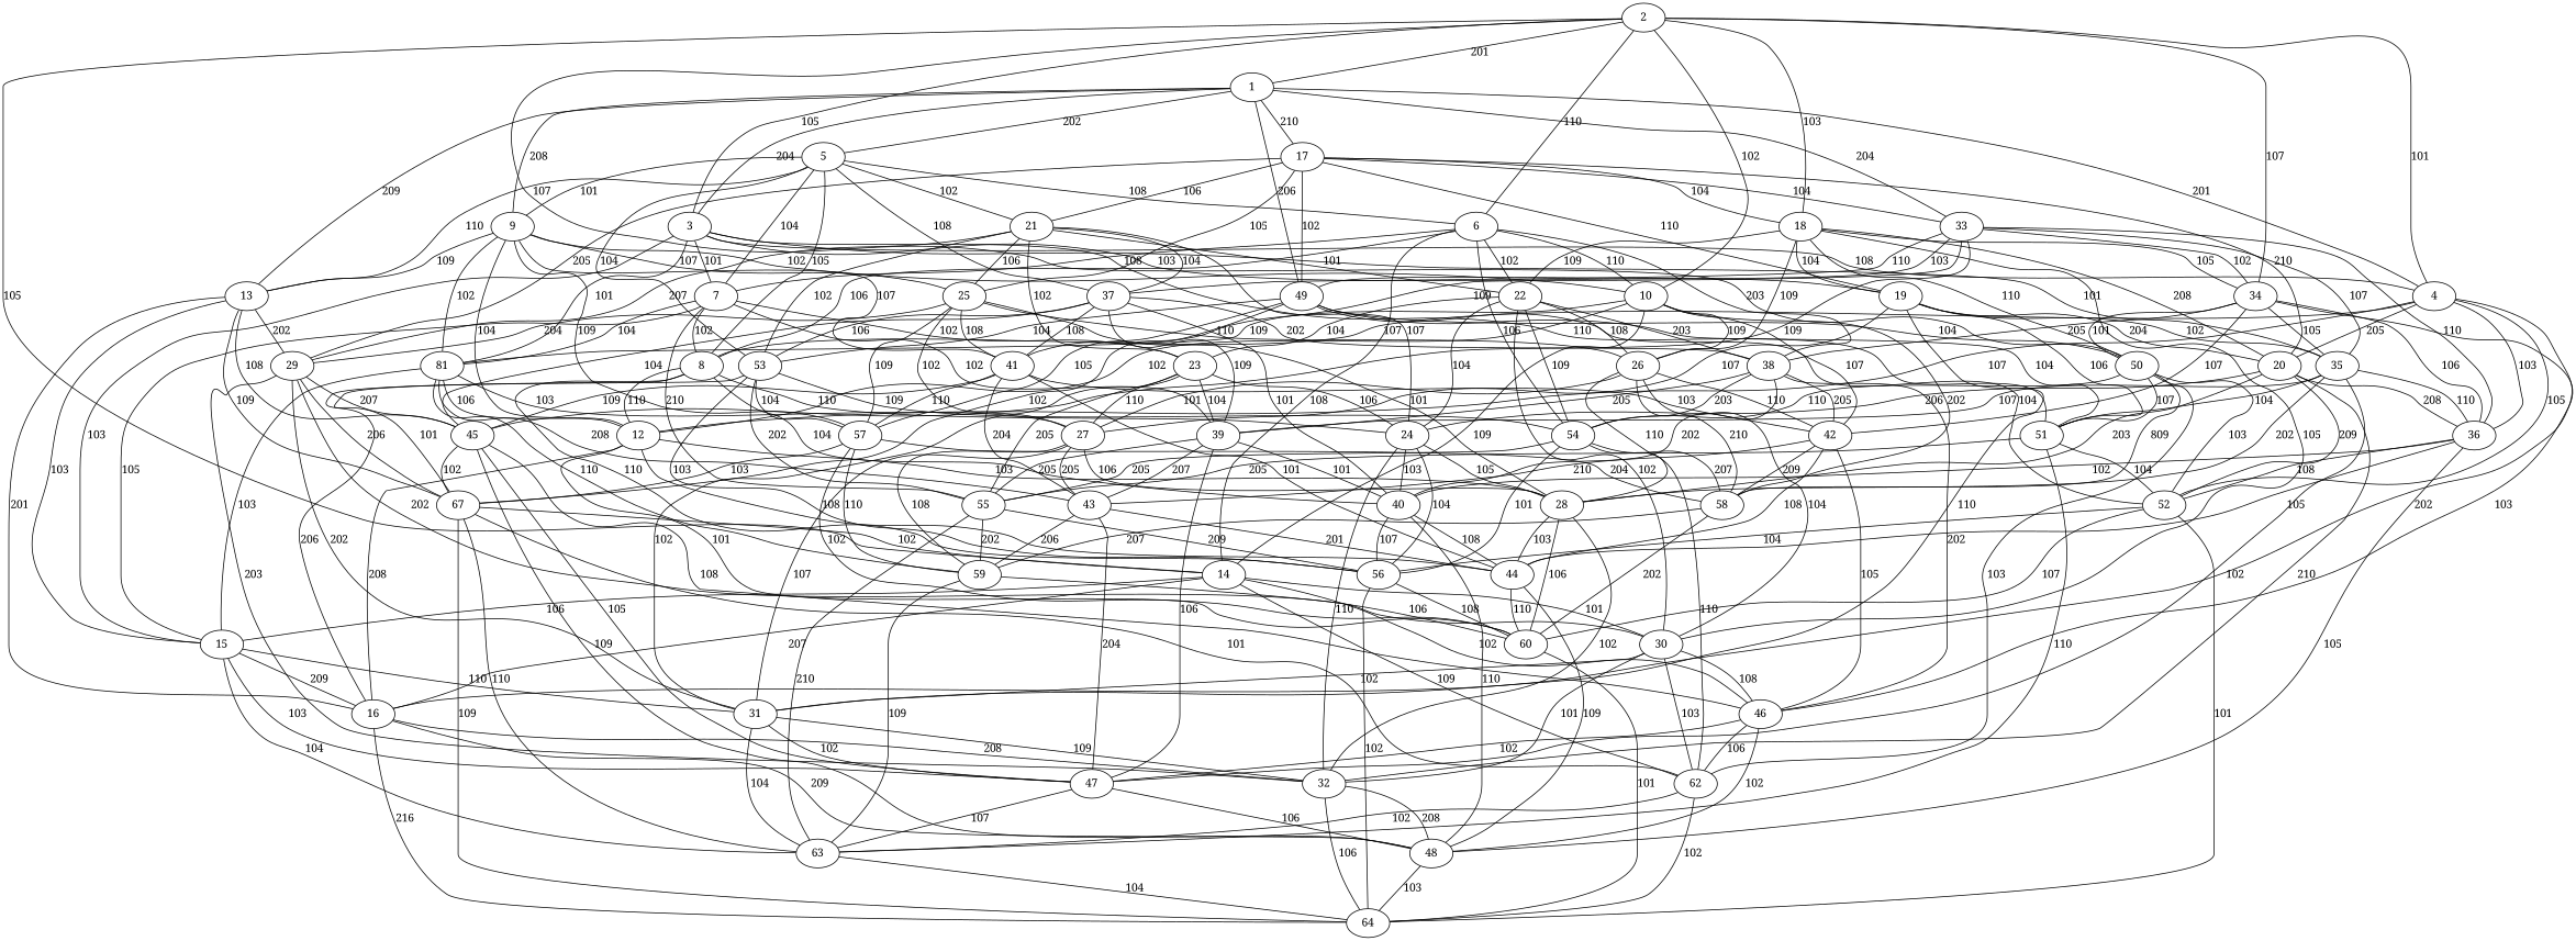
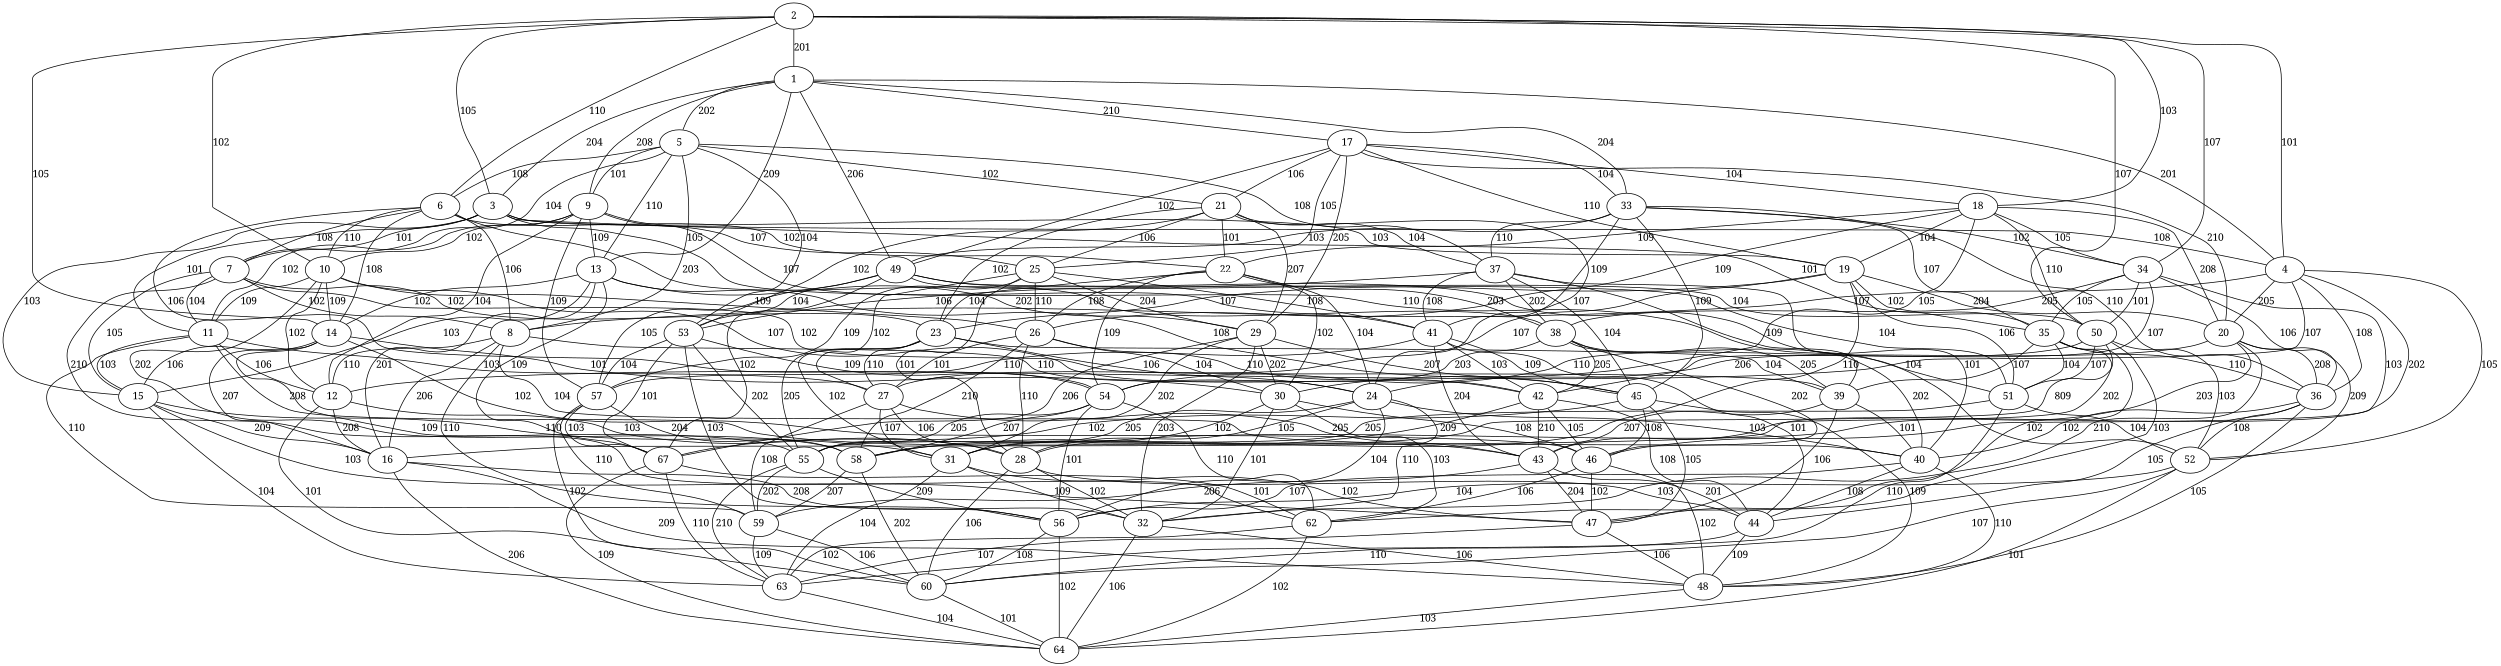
  graph {
    fontname="Noto Serif"
    node [fontname="Noto Serif"]
    edge [fontname="Noto Serif"]
    2
    1
    3
    4
    6
    10
    14
    18
    34
    50
    5
    9
    13
    17
    33
    49
    7
-   11 [label=81]
+   11
    15
    19
    35
    51
    8
    12
    16
    20
    36
    52
    22
    38
    54
    26
    42
    58
    30
    46
    62
    21
    37
    53
    25
    41
    57
    29
    45
    n46 [label=67]
    23
    39
    55
    27
    43
    59
    31
    47
    63
    24
    40
    56
    28
    44
    60
    32
    48
    64
    2 -- 1 [label=201]
    2 -- 3 [label=105]
    2 -- 4 [label=101]
    2 -- 6 [label=110]
    2 -- 10 [label=102]
    2 -- 14 [label=105]
    2 -- 18 [label=103]
    2 -- 34 [label=107]
    2 -- 50 [label=107]
    1 -- 3 [label=204]
    1 -- 4 [label=201]
    1 -- 5 [label=202]
    1 -- 9 [label=208]
    1 -- 13 [label=209]
    1 -- 17 [label=210]
    1 -- 33 [label=204]
    1 -- 49 [label=206]
    3 -- 4 [label=108]
    3 -- 7 [label=101]
    3 -- 11 [label=101]
    3 -- 15 [label=103]
    3 -- 19 [label=103]
    3 -- 35 [label=101]
    3 -- 51 [label=110]
    4 -- 8 [label=107]
    4 -- 12 [label=107]
    4 -- 16 [label=202]
    4 -- 20 [label=205]
-   4 -- 36 [label=103]
+   4 -- 36 [label=108]
    4 -- 52 [label=105]
    6 -- 10 [label=110]
    6 -- 14 [label=108]
    6 -- 7 [label=108]
    6 -- 8 [label=106]
    6 -- 22 [label=102]
    6 -- 38 [label=203]
    6 -- 54 [label=106]
    10 -- 14 [label=109]
    10 -- 11 [label=109]
    10 -- 12 [label=102]
    10 -- 26 [label=109]
    10 -- 42 [label=107]
    10 -- 58 [label=202]
    14 -- 15 [label=106]
    14 -- 16 [label=207]
    14 -- 30 [label=101]
    14 -- 46 [label=102]
    14 -- 62 [label=109]
    18 -- 34 [label=105]
    18 -- 50 [label=110]
    18 -- 19 [label=104]
    18 -- 20 [label=208]
    18 -- 22 [label=109]
    18 -- 26 [label=109]
    18 -- 30 [label=105]
    34 -- 50 [label=101]
    34 -- 35 [label=105]
    34 -- 36 [label=106]
    34 -- 38 [label=205]
    34 -- 42 [label=107]
    34 -- 46 [label=103]
    50 -- 51 [label=107]
    50 -- 52 [label=103]
    50 -- 54 [label=110]
    50 -- 58 [label=809]
    50 -- 62 [label=103]
    5 -- 6 [label=108]
    5 -- 9 [label=101]
    5 -- 13 [label=110]
    5 -- 7 [label=104]
    5 -- 8 [label=105]
    5 -- 21 [label=102]
    5 -- 37 [label=108]
    5 -- 53 [label=104]
    9 -- 10 [label=102]
    9 -- 13 [label=109]
    9 -- 11 [label=102]
    9 -- 12 [label=104]
    9 -- 25 [label=107]
    9 -- 41 [label=107]
    9 -- 57 [label=109]
-   n46 -- 14 [label=102]
+   13 -- 14 [label=102]
    13 -- 15 [label=103]
    13 -- 16 [label=201]
    13 -- 29 [label=202]
    13 -- 45 [label=108]
    13 -- n46 [label=109]
    17 -- 18 [label=104]
    17 -- 33 [label=104]
    17 -- 49 [label=102]
    17 -- 19 [label=110]
    17 -- 20 [label=210]
    17 -- 21 [label=106]
    17 -- 25 [label=105]
    17 -- 29 [label=205]
    33 -- 34 [label=102]
    33 -- 49 [label=103]
    33 -- 35 [label=107]
    33 -- 36 [label=110]
    33 -- 37 [label=110]
    33 -- 41 [label=109]
    33 -- 45 [label=109]
    49 -- 50 [label=104]
    49 -- 51 [label=104]
    49 -- 52 [label=104]
    49 -- 53 [label=104]
    49 -- 57 [label=105]
    49 -- n46 [label=102]
    7 -- 11 [label=104]
    7 -- 15 [label=105]
    7 -- 8 [label=102]
    7 -- 23 [label=102]
    7 -- 39 [label=102]
    7 -- 55 [label=210]
    11 -- 15 [label=103]
    11 -- 12 [label=106]
    11 -- 27 [label=103]
    11 -- 43 [label=208]
    11 -- 59 [label=110]
    15 -- 16 [label=209]
    15 -- 31 [label=110]
    15 -- 47 [label=103]
    15 -- 63 [label=104]
    19 -- 35 [label=102]
    19 -- 51 [label=106]
    19 -- 20 [label=204]
+   19 -- 23 [label=107]
    19 -- 27 [label=107]
    19 -- 31 [label=110]
    35 -- 51 [label=104]
    35 -- 36 [label=110]
    35 -- 39 [label=107]
-   35 -- 28 [label=202]
+   35 -- 43 [label=202]
    35 -- 47 [label=102]
    51 -- 52 [label=104]
    51 -- 55 [label=205]
    51 -- 63 [label=110]
    8 -- 12 [label=110]
    8 -- 16 [label=206]
    8 -- 24 [label=110]
    8 -- 40 [label=104]
    8 -- 56 [label=110]
    12 -- 16 [label=208]
    12 -- 28 [label=103]
-   12 -- 44 [label=108]
    12 -- 60 [label=101]
    16 -- 32 [label=208]
    16 -- 48 [label=209]
-   16 -- 64 [label=216]
+   16 -- 64 [label=206]
    20 -- 36 [label=208]
    20 -- 52 [label=209]
    20 -- 24 [label=206]
    20 -- 28 [label=203]
    20 -- 32 [label=210]
    36 -- 52 [label=108]
    36 -- 40 [label=102]
    36 -- 44 [label=105]
    36 -- 48 [label=105]
    52 -- 56 [label=104]
    52 -- 60 [label=107]
    52 -- 64 [label=101]
    22 -- 38 [label=203]
    22 -- 54 [label=109]
    22 -- 26 [label=108]
    22 -- 30 [label=102]
    22 -- 23 [label=104]
    22 -- 24 [label=104]
    38 -- 54 [label=203]
    38 -- 42 [label=205]
    38 -- 46 [label=202]
    38 -- 39 [label=205]
    38 -- 40 [label=202]
    54 -- 58 [label=207]
    54 -- 62 [label=110]
    54 -- 55 [label=205]
    54 -- 56 [label=101]
    26 -- 42 [label=110]
    26 -- 58 [label=210]
    26 -- 30 [label=104]
    26 -- 27 [label=101]
    26 -- 28 [label=110]
    42 -- 58 [label=209]
    42 -- 46 [label=105]
    42 -- 43 [label=210]
    42 -- 44 [label=108]
    58 -- 59 [label=207]
    58 -- 60 [label=202]
    30 -- 46 [label=108]
    30 -- 62 [label=103]
    30 -- 31 [label=102]
    30 -- 32 [label=101]
    46 -- 62 [label=106]
    46 -- 47 [label=102]
    46 -- 48 [label=102]
    62 -- 63 [label=102]
    62 -- 64 [label=102]
    21 -- 22 [label=101]
    21 -- 37 [label=104]
    21 -- 53 [label=102]
    21 -- 25 [label=106]
    21 -- 29 [label=207]
    21 -- 23 [label=102]
    21 -- 24 [label=107]
    37 -- 38 [label=202]
    37 -- 53 [label=106]
    37 -- 41 [label=108]
    37 -- 45 [label=104]
    37 -- 39 [label=109]
    37 -- 40 [label=101]
    53 -- 54 [label=109]
    53 -- 57 [label=104]
    53 -- n46 [label=101]
    53 -- 55 [label=202]
    53 -- 56 [label=103]
    25 -- 26 [label=110]
    25 -- 41 [label=108]
    25 -- 57 [label=109]
    25 -- 29 [label=204]
    25 -- 27 [label=102]
    25 -- 28 [label=101]
    41 -- 42 [label=103]
    41 -- 57 [label=110]
    41 -- 45 [label=109]
    41 -- 43 [label=204]
    41 -- 44 [label=101]
    57 -- 58 [label=204]
    57 -- n46 [label=103]
    57 -- 59 [label=110]
    57 -- 60 [label=102]
    29 -- 30 [label=202]
    29 -- 45 [label=207]
    29 -- n46 [label=206]
    29 -- 31 [label=202]
    29 -- 32 [label=203]
    45 -- 46 [label=108]
    45 -- n46 [label=102]
    45 -- 47 [label=105]
    45 -- 48 [label=109]
    n46 -- 62 [label=101]
    n46 -- 63 [label=110]
    n46 -- 64 [label=109]
    23 -- 39 [label=104]
    23 -- 55 [label=205]
    23 -- 27 [label=110]
    23 -- 31 [label=102]
    23 -- 24 [label=106]
-   39 -- 55 [label=205]
+   24 -- 55 [label=205]
    39 -- 43 [label=207]
    39 -- 47 [label=106]
    39 -- 40 [label=101]
    55 -- 59 [label=202]
    55 -- 63 [label=210]
    55 -- 56 [label=209]
    27 -- 43 [label=205]
    27 -- 59 [label=108]
    27 -- 31 [label=107]
    27 -- 28 [label=106]
    43 -- 59 [label=206]
    43 -- 47 [label=204]
    43 -- 44 [label=201]
    59 -- 63 [label=109]
    59 -- 60 [label=106]
    31 -- 47 [label=102]
    31 -- 63 [label=104]
    31 -- 32 [label=109]
    47 -- 63 [label=107]
    47 -- 48 [label=106]
    63 -- 64 [label=104]
    24 -- 40 [label=103]
    24 -- 56 [label=104]
    24 -- 28 [label=105]
    24 -- 32 [label=110]
    40 -- 56 [label=107]
    40 -- 44 [label=108]
    40 -- 48 [label=110]
    56 -- 60 [label=108]
    56 -- 64 [label=102]
    28 -- 44 [label=103]
    28 -- 60 [label=106]
    28 -- 32 [label=102]
    44 -- 60 [label=110]
    44 -- 48 [label=109]
    60 -- 64 [label=101]
-   32 -- 48 [label=208]
+   32 -- 48 [label=106]
    32 -- 64 [label=106]
    48 -- 64 [label=103]
  }
